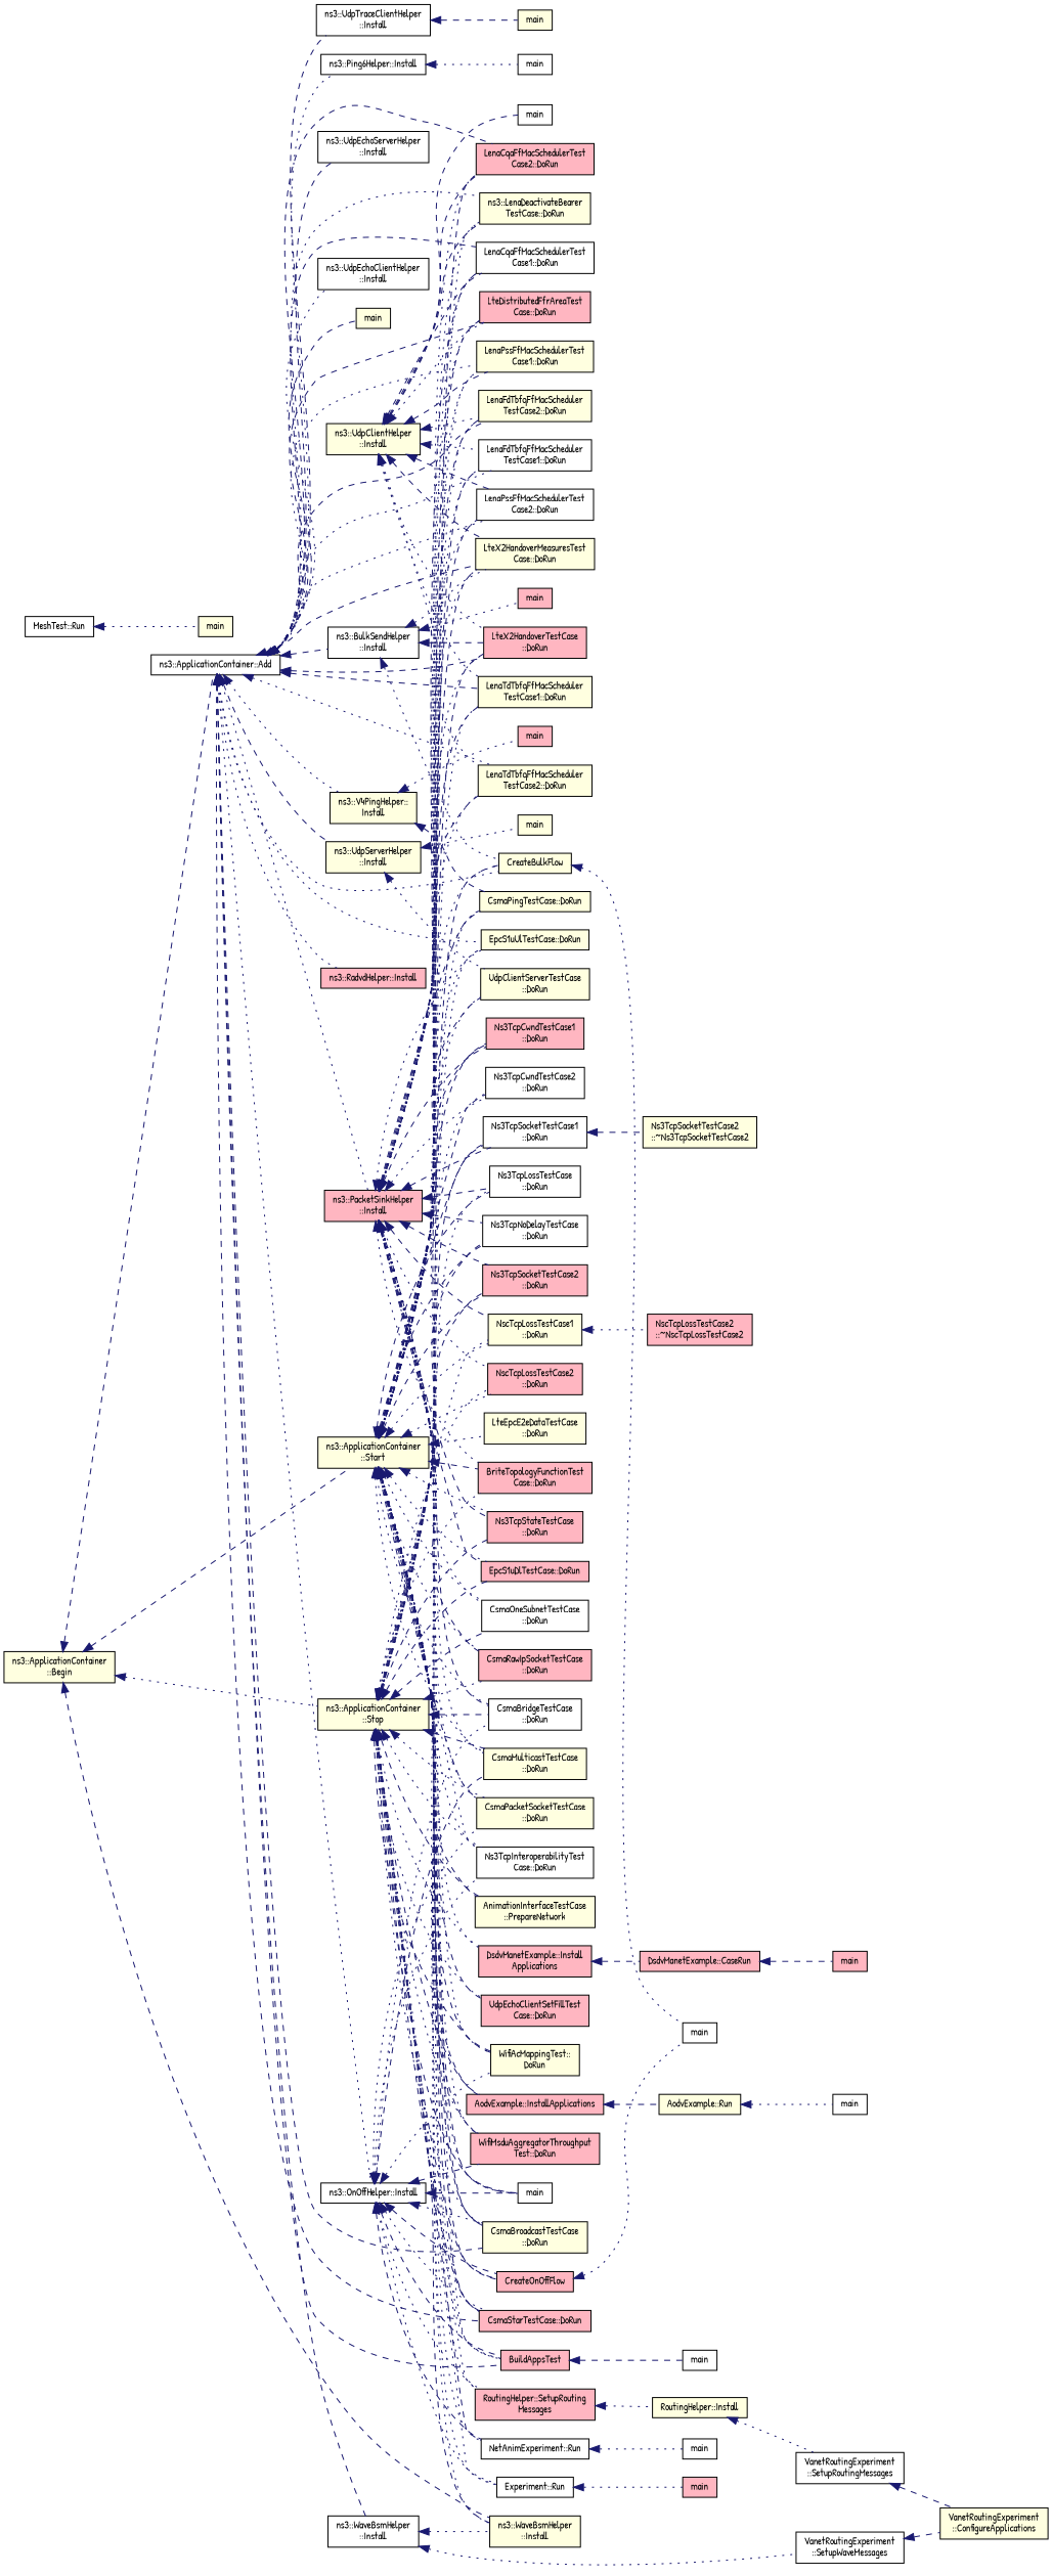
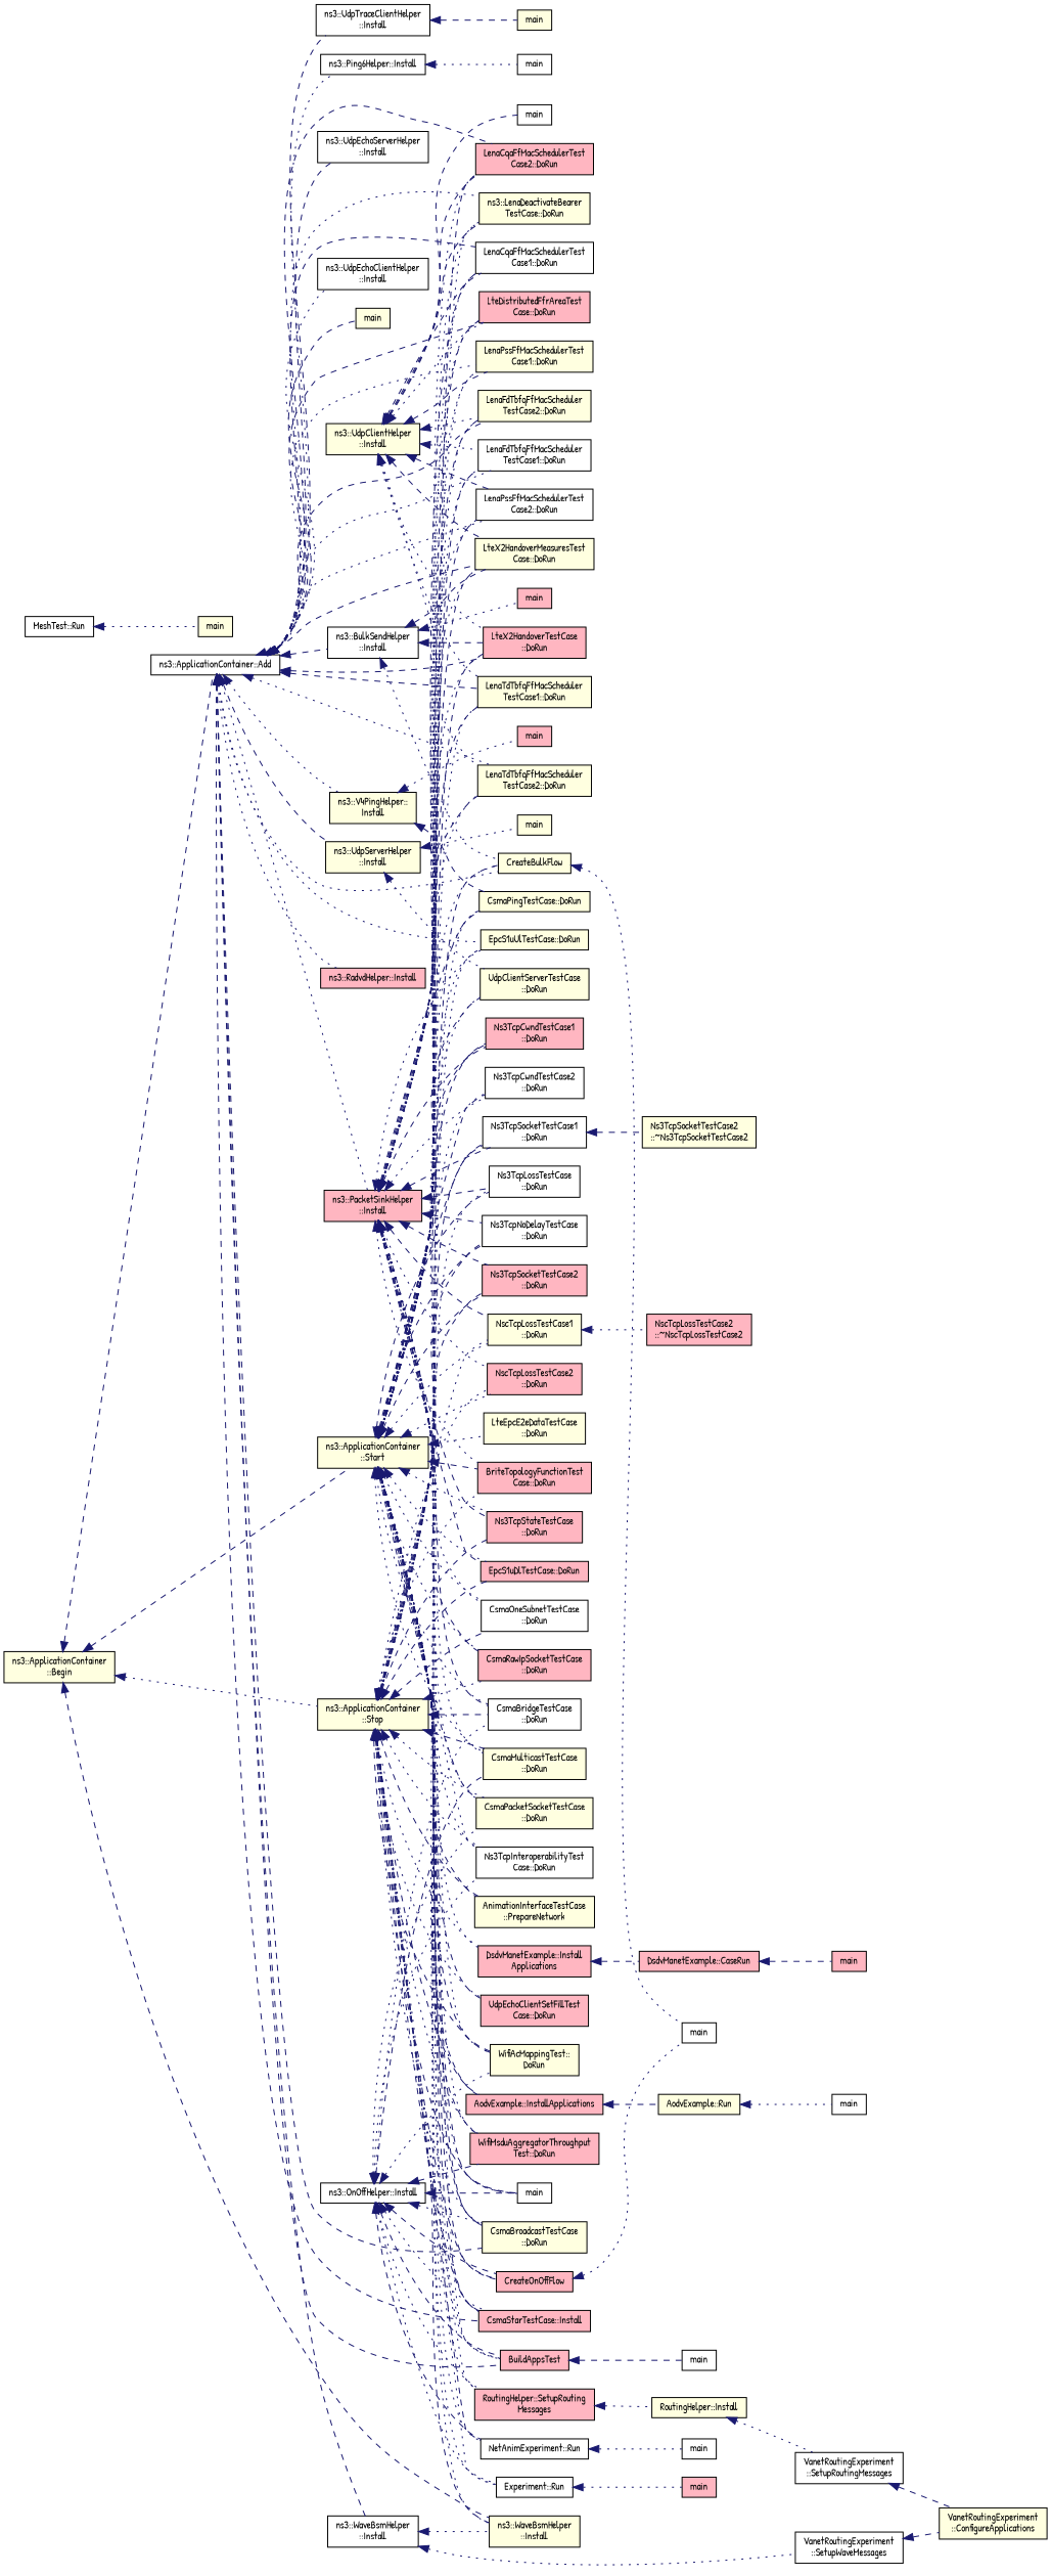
  digraph {
    fontname="Patrick Hand"
    rankdir=LR
    node [color=black fillcolor=lightyellow fontname="Patrick Hand" fontsize=10 shape=record style=filled]
    edge [color=midnightblue dir=back fontname="Patrick Hand" fontsize=10 labelfontname=Helvetica labelfontsize=10 style=dotted]
    n1 [fontcolor=black height=0.2 label="ns3::ApplicationContainer\l::Begin" width=0.4]
    n2 [fillcolor=white height=0.2 label="ns3::ApplicationContainer::Add" width=0.4]
    n3 [height=0.2 label="ns3::WaveBsmHelper\l::Install" width=0.4]
    n4 [height=0.2 label="ns3::ApplicationContainer\l::Start" width=0.4]
    n5 [height=0.2 label="ns3::ApplicationContainer\l::Stop" width=0.4]
    n6 [fillcolor=white height=0.2 label="ns3::BulkSendHelper\l::Install" width=0.4]
    n7 [height=0.2 label="LteX2HandoverMeasuresTest\lCase::DoRun" width=0.4]
    n8 [fillcolor=lightpink height=0.2 label="LteX2HandoverTestCase\l::DoRun" width=0.4]
    n9 [fillcolor=white height=0.2 label="ns3::OnOffHelper::Install" width=0.4]
    n10 [height=0.2 label="CsmaBroadcastTestCase\l::DoRun" width=0.4]
-   n11 [fillcolor=lightpink height=0.2 label="CsmaStarTestCase::DoRun" width=0.4]
+   n11 [fillcolor=lightpink height=0.2 label="CsmaStarTestCase::Install" width=0.4]
    n12 [fillcolor=lightpink height=0.2 label=BuildAppsTest width=0.4]
    n13 [fillcolor=lightpink height=0.2 label="ns3::PacketSinkHelper\l::Install" width=0.4]
    n14 [height=0.2 label="EpcS1uUlTestCase::DoRun" width=0.4]
    n15 [fillcolor=white height=0.2 label="LenaCqaFfMacSchedulerTest\lCase1::DoRun" width=0.4]
    n16 [fillcolor=lightpink height=0.2 label="LenaCqaFfMacSchedulerTest\lCase2::DoRun" width=0.4]
    n17 [height=0.2 label="ns3::LenaDeactivateBearer\lTestCase::DoRun" width=0.4]
    n18 [fillcolor=white height=0.2 label="LenaFdTbfqFfMacScheduler\lTestCase1::DoRun" width=0.4]
    n19 [height=0.2 label="LenaFdTbfqFfMacScheduler\lTestCase2::DoRun" width=0.4]
    n20 [fillcolor=lightpink height=0.2 label="LteDistributedFfrAreaTest\lCase::DoRun" width=0.4]
    n21 [height=0.2 label="LenaPssFfMacSchedulerTest\lCase1::DoRun" width=0.4]
    n22 [fillcolor=white height=0.2 label="LenaPssFfMacSchedulerTest\lCase2::DoRun" width=0.4]
    n23 [height=0.2 label="LenaTdTbfqFfMacScheduler\lTestCase1::DoRun" width=0.4]
    n24 [height=0.2 label="LenaTdTbfqFfMacScheduler\lTestCase2::DoRun" width=0.4]
    n25 [height=0.2 label="ns3::UdpServerHelper\l::Install" width=0.4]
    n26 [fillcolor=white height=0.2 label="ns3::UdpTraceClientHelper\l::Install" width=0.4]
    n27 [fillcolor=white height=0.2 label="ns3::UdpEchoServerHelper\l::Install" width=0.4]
    n28 [fillcolor=white height=0.2 label="ns3::UdpEchoClientHelper\l::Install" width=0.4]
    n29 [height=0.2 label=main width=0.4]
    n30 [fillcolor=white height=0.2 label="ns3::Ping6Helper::Install" width=0.4]
    n31 [fillcolor=lightpink height=0.2 label="ns3::RadvdHelper::Install" width=0.4]
    n32 [height=0.2 label="ns3::V4PingHelper::\lInstall" width=0.4]
    n33 [fillcolor=white height=0.2 label="ns3::WaveBsmHelper\l::Install" width=0.4]
    n34 [height=0.2 label=CreateBulkFlow width=0.4]
    n35 [fillcolor=white height=0.2 label=main width=0.4]
    n36 [fillcolor=white height=0.2 label="NetAnimExperiment::Run" width=0.4]
    n37 [fillcolor=white height=0.2 label="CsmaBridgeTestCase\l::DoRun" width=0.4]
    n38 [height=0.2 label="CsmaMulticastTestCase\l::DoRun" width=0.4]
    n39 [height=0.2 label="CsmaPacketSocketTestCase\l::DoRun" width=0.4]
    n40 [fillcolor=white height=0.2 label="Ns3TcpInteroperabilityTest\lCase::DoRun" width=0.4]
    n41 [height=0.2 label="WifiAcMappingTest::\lDoRun" width=0.4]
    n42 [fillcolor=lightpink height=0.2 label="WifiMsduAggregatorThroughput\lTest::DoRun" width=0.4]
    n43 [fillcolor=lightpink height=0.2 label=CreateOnOffFlow width=0.4]
    n44 [fillcolor=white height=0.2 label="Experiment::Run" width=0.4]
    n45 [fillcolor=lightpink height=0.2 label="RoutingHelper::SetupRouting\lMessages" width=0.4]
    n46 [fillcolor=lightpink height=0.2 label="BriteTopologyFunctionTest\lCase::DoRun" width=0.4]
    n47 [fillcolor=lightpink height=0.2 label="EpcS1uDlTestCase::DoRun" width=0.4]
    n48 [height=0.2 label="LteEpcE2eDataTestCase\l::DoRun" width=0.4]
    n49 [fillcolor=white height=0.2 label="CsmaOneSubnetTestCase\l::DoRun" width=0.4]
    n50 [height=0.2 label="CsmaPingTestCase::DoRun" width=0.4]
    n51 [fillcolor=lightpink height=0.2 label="CsmaRawIpSocketTestCase\l::DoRun" width=0.4]
    n52 [fillcolor=lightpink height=0.2 label="Ns3TcpCwndTestCase1\l::DoRun" width=0.4]
    n53 [fillcolor=white height=0.2 label="Ns3TcpCwndTestCase2\l::DoRun" width=0.4]
    n54 [fillcolor=white height=0.2 label="Ns3TcpLossTestCase\l::DoRun" width=0.4]
    n55 [fillcolor=white height=0.2 label="Ns3TcpNoDelayTestCase\l::DoRun" width=0.4]
    n56 [fillcolor=white height=0.2 label="Ns3TcpSocketTestCase1\l::DoRun" width=0.4]
    n57 [fillcolor=lightpink height=0.2 label="Ns3TcpSocketTestCase2\l::DoRun" width=0.4]
    n58 [fillcolor=lightpink height=0.2 label="Ns3TcpStateTestCase\l::DoRun" width=0.4]
    n59 [height=0.2 label="NscTcpLossTestCase1\l::DoRun" width=0.4]
    n60 [fillcolor=lightpink height=0.2 label="NscTcpLossTestCase2\l::DoRun" width=0.4]
    n61 [height=0.2 label="UdpClientServerTestCase\l::DoRun" width=0.4]
    n62 [fillcolor=lightpink height=0.2 label="AodvExample::InstallApplications" width=0.4]
    n63 [fillcolor=lightpink height=0.2 label="UdpEchoClientSetFillTest\lCase::DoRun" width=0.4]
    n64 [fillcolor=lightpink height=0.2 label="DsdvManetExample::Install\lApplications" width=0.4]
    n65 [height=0.2 label="AnimationInterfaceTestCase\l::PrepareNetwork" width=0.4]
    n66 [fillcolor=lightpink height=0.2 label=main width=0.4]
    n67 [fillcolor=white height=0.2 label=main width=0.4]
    n68 [height=0.2 label=main width=0.4]
    n69 [height=0.2 label="ns3::UdpClientHelper\l::Install" width=0.4]
    n70 [fillcolor=white height=0.2 label=main width=0.4]
    n71 [height=0.2 label=main width=0.4]
    n72 [fillcolor=white height=0.2 label=main width=0.4]
    n73 [fillcolor=lightpink height=0.2 label=main width=0.4]
    n74 [fillcolor=white height=0.2 label="VanetRoutingExperiment\l::SetupWaveMessages" width=0.4]
    n75 [fillcolor=white height=0.2 label=main width=0.4]
    n76 [fillcolor=white height=0.2 label=main width=0.4]
    n77 [fillcolor=lightpink height=0.2 label=main width=0.4]
    n78 [height=0.2 label="RoutingHelper::Install" width=0.4]
    n79 [fillcolor=white height=0.2 label="VanetRoutingExperiment\l::SetupRoutingMessages" width=0.4]
    n80 [height=0.2 label="VanetRoutingExperiment\l::ConfigureApplications" width=0.4]
    n81 [height=0.2 label="Ns3TcpSocketTestCase2\l::~Ns3TcpSocketTestCase2" width=0.4]
    n82 [fillcolor=lightpink height=0.2 label="NscTcpLossTestCase2\l::~NscTcpLossTestCase2" width=0.4]
    n83 [height=0.2 label="AodvExample::Run" width=0.4]
    n84 [fillcolor=lightpink height=0.2 label="DsdvManetExample::CaseRun" width=0.4]
    n85 [fillcolor=white height=0.2 label=main width=0.4]
    n86 [fillcolor=lightpink height=0.2 label=main width=0.4]
    n87 [fillcolor=white height=0.2 label="MeshTest::Run" width=0.4]
    n88 [height=0.2 label=main width=0.4]
    n1 -> n2 [style=dashed]
    n1 -> n3 [style=dashed]
    n1 -> n4 [style=dashed]
    n1 -> n5
    n2 -> n6 [style=dashed]
    n2 -> n7 [style=dashed]
    n2 -> n8 [style=dashed]
-   n2 -> n9
    n2 -> n10 [style=dashed]
    n2 -> n11 [style=dashed]
    n2 -> n12 [style=dashed]
    n2 -> n13
    n2 -> n14
    n2 -> n15 [style=dashed]
    n2 -> n16 [style=dashed]
    n2 -> n17
    n2 -> n18
    n2 -> n19 [style=dashed]
    n2 -> n20 [style=dashed]
    n2 -> n21
    n2 -> n22
    n2 -> n23 [style=dashed]
    n2 -> n24
    n2 -> n25 [style=dashed]
    n2 -> n26 [style=dashed]
    n2 -> n27 [style=dashed]
    n2 -> n28
    n2 -> n29 [style=dashed]
    n2 -> n30
    n2 -> n31
    n2 -> n32
    n2 -> n33 [style=dashed]
    n2 -> n34
    n4 -> n3
    n4 -> n7 [style=dashed]
    n4 -> n8 [style=dashed]
    n4 -> n10 [style=dashed]
    n4 -> n11 [style=dashed]
    n4 -> n12
    n4 -> n14
    n4 -> n15 [style=dashed]
    n4 -> n16 [style=dashed]
    n4 -> n17
    n4 -> n18
    n4 -> n19 [style=dashed]
    n4 -> n20
    n4 -> n21
    n4 -> n22 [style=dashed]
    n4 -> n23
    n4 -> n24
    n4 -> n34
    n4 -> n35 [style=dashed]
    n4 -> n36
    n4 -> n37
    n4 -> n38
    n4 -> n39 [style=dashed]
    n4 -> n40
    n4 -> n41 [style=dashed]
    n4 -> n42 [style=dashed]
    n4 -> n43 [style=dashed]
    n4 -> n44
    n4 -> n45
    n4 -> n46 [style=dashed]
    n4 -> n47
    n4 -> n48
    n4 -> n49
    n4 -> n50
    n4 -> n51
    n4 -> n52 [style=dashed]
    n4 -> n53 [style=dashed]
    n4 -> n54 [style=dashed]
    n4 -> n55 [style=dashed]
    n4 -> n56 [style=dashed]
    n4 -> n57 [style=dashed]
    n4 -> n58
    n4 -> n59
    n4 -> n60
    n4 -> n61 [style=dashed]
    n4 -> n62 [style=dashed]
    n4 -> n63 [style=dashed]
    n4 -> n64
    n4 -> n65 [style=dashed]
    n5 -> n3 [style=dashed]
    n5 -> n10
    n5 -> n11 [style=dashed]
    n5 -> n12
    n5 -> n14
    n5 -> n34 [style=dashed]
    n5 -> n35 [style=dashed]
    n5 -> n36 [style=dashed]
    n5 -> n37 [style=dashed]
    n5 -> n38 [style=dashed]
    n5 -> n39
    n5 -> n40
    n5 -> n41 [style=dashed]
    n5 -> n42
    n5 -> n43 [style=dashed]
    n5 -> n44
    n5 -> n45
    n5 -> n46
    n5 -> n47 [style=dashed]
    n5 -> n49 [style=dashed]
    n5 -> n50
    n5 -> n51
    n5 -> n52 [style=dashed]
    n5 -> n53
    n5 -> n54
    n5 -> n55 [style=dashed]
    n5 -> n56 [style=dashed]
    n5 -> n57 [style=dashed]
    n5 -> n58 [style=dashed]
    n5 -> n59
    n5 -> n60
    n5 -> n61
    n5 -> n62 [style=dashed]
    n5 -> n63
    n5 -> n64
    n5 -> n65 [style=dashed]
-   n6 -> n7
+   n6 -> n7 [style=dashed]
    n6 -> n8 [style=dashed]
    n6 -> n34
    n6 -> n66
    n9 -> n10
    n9 -> n11
    n9 -> n12 [style=dashed]
    n9 -> n35 [style=dashed]
    n9 -> n36 [style=dashed]
    n9 -> n37
    n9 -> n38 [style=dashed]
    n9 -> n39
    n9 -> n40
    n9 -> n41
    n9 -> n42 [style=dashed]
    n9 -> n43 [style=dashed]
    n9 -> n44
    n9 -> n45
    n12 -> n67 [style=dashed]
    n13 -> n7
    n13 -> n8
    n13 -> n10 [style=dashed]
    n13 -> n11
    n13 -> n12
    n13 -> n14
    n13 -> n15
    n13 -> n16
    n13 -> n17
    n13 -> n18 [style=dashed]
    n13 -> n19
    n13 -> n20 [style=dashed]
    n13 -> n21
    n13 -> n22
    n13 -> n23 [style=dashed]
    n13 -> n24 [style=dashed]
    n13 -> n35
    n13 -> n37 [style=dashed]
    n13 -> n38
    n13 -> n39
    n13 -> n40
    n13 -> n41
    n13 -> n42
    n13 -> n46
    n13 -> n47 [style=dashed]
    n13 -> n49
    n13 -> n50 [style=dashed]
    n13 -> n51 [style=dashed]
    n13 -> n52 [style=dashed]
    n13 -> n53
    n13 -> n54 [style=dashed]
    n13 -> n55 [style=dashed]
    n13 -> n56 [style=dashed]
    n13 -> n57 [style=dashed]
    n13 -> n58 [style=dashed]
    n13 -> n59 [style=dashed]
    n13 -> n60
    n25 -> n61
    n25 -> n68
    n26 -> n71 [style=dashed]
    n30 -> n72
    n32 -> n50 [style=dashed]
    n32 -> n73
    n33 -> n3
    n33 -> n74
    n34 -> n75
    n36 -> n76
    n43 -> n75
    n44 -> n77
    n45 -> n78
    n56 -> n81 [style=dashed]
    n59 -> n82
    n62 -> n83 [style=dashed]
    n64 -> n84 [style=dashed]
    n69 -> n7 [style=dashed]
    n69 -> n8
    n69 -> n15 [style=dashed]
    n69 -> n16 [style=dashed]
    n69 -> n17 [style=dashed]
    n69 -> n18
    n69 -> n19
    n69 -> n20
    n69 -> n21 [style=dashed]
    n69 -> n22 [style=dashed]
    n69 -> n23
    n69 -> n24
    n69 -> n70 [style=dashed]
    n74 -> n80 [style=dashed]
    n78 -> n79
    n79 -> n80 [style=dashed]
    n83 -> n85
    n84 -> n86 [style=dashed]
    n87 -> n88
  }
